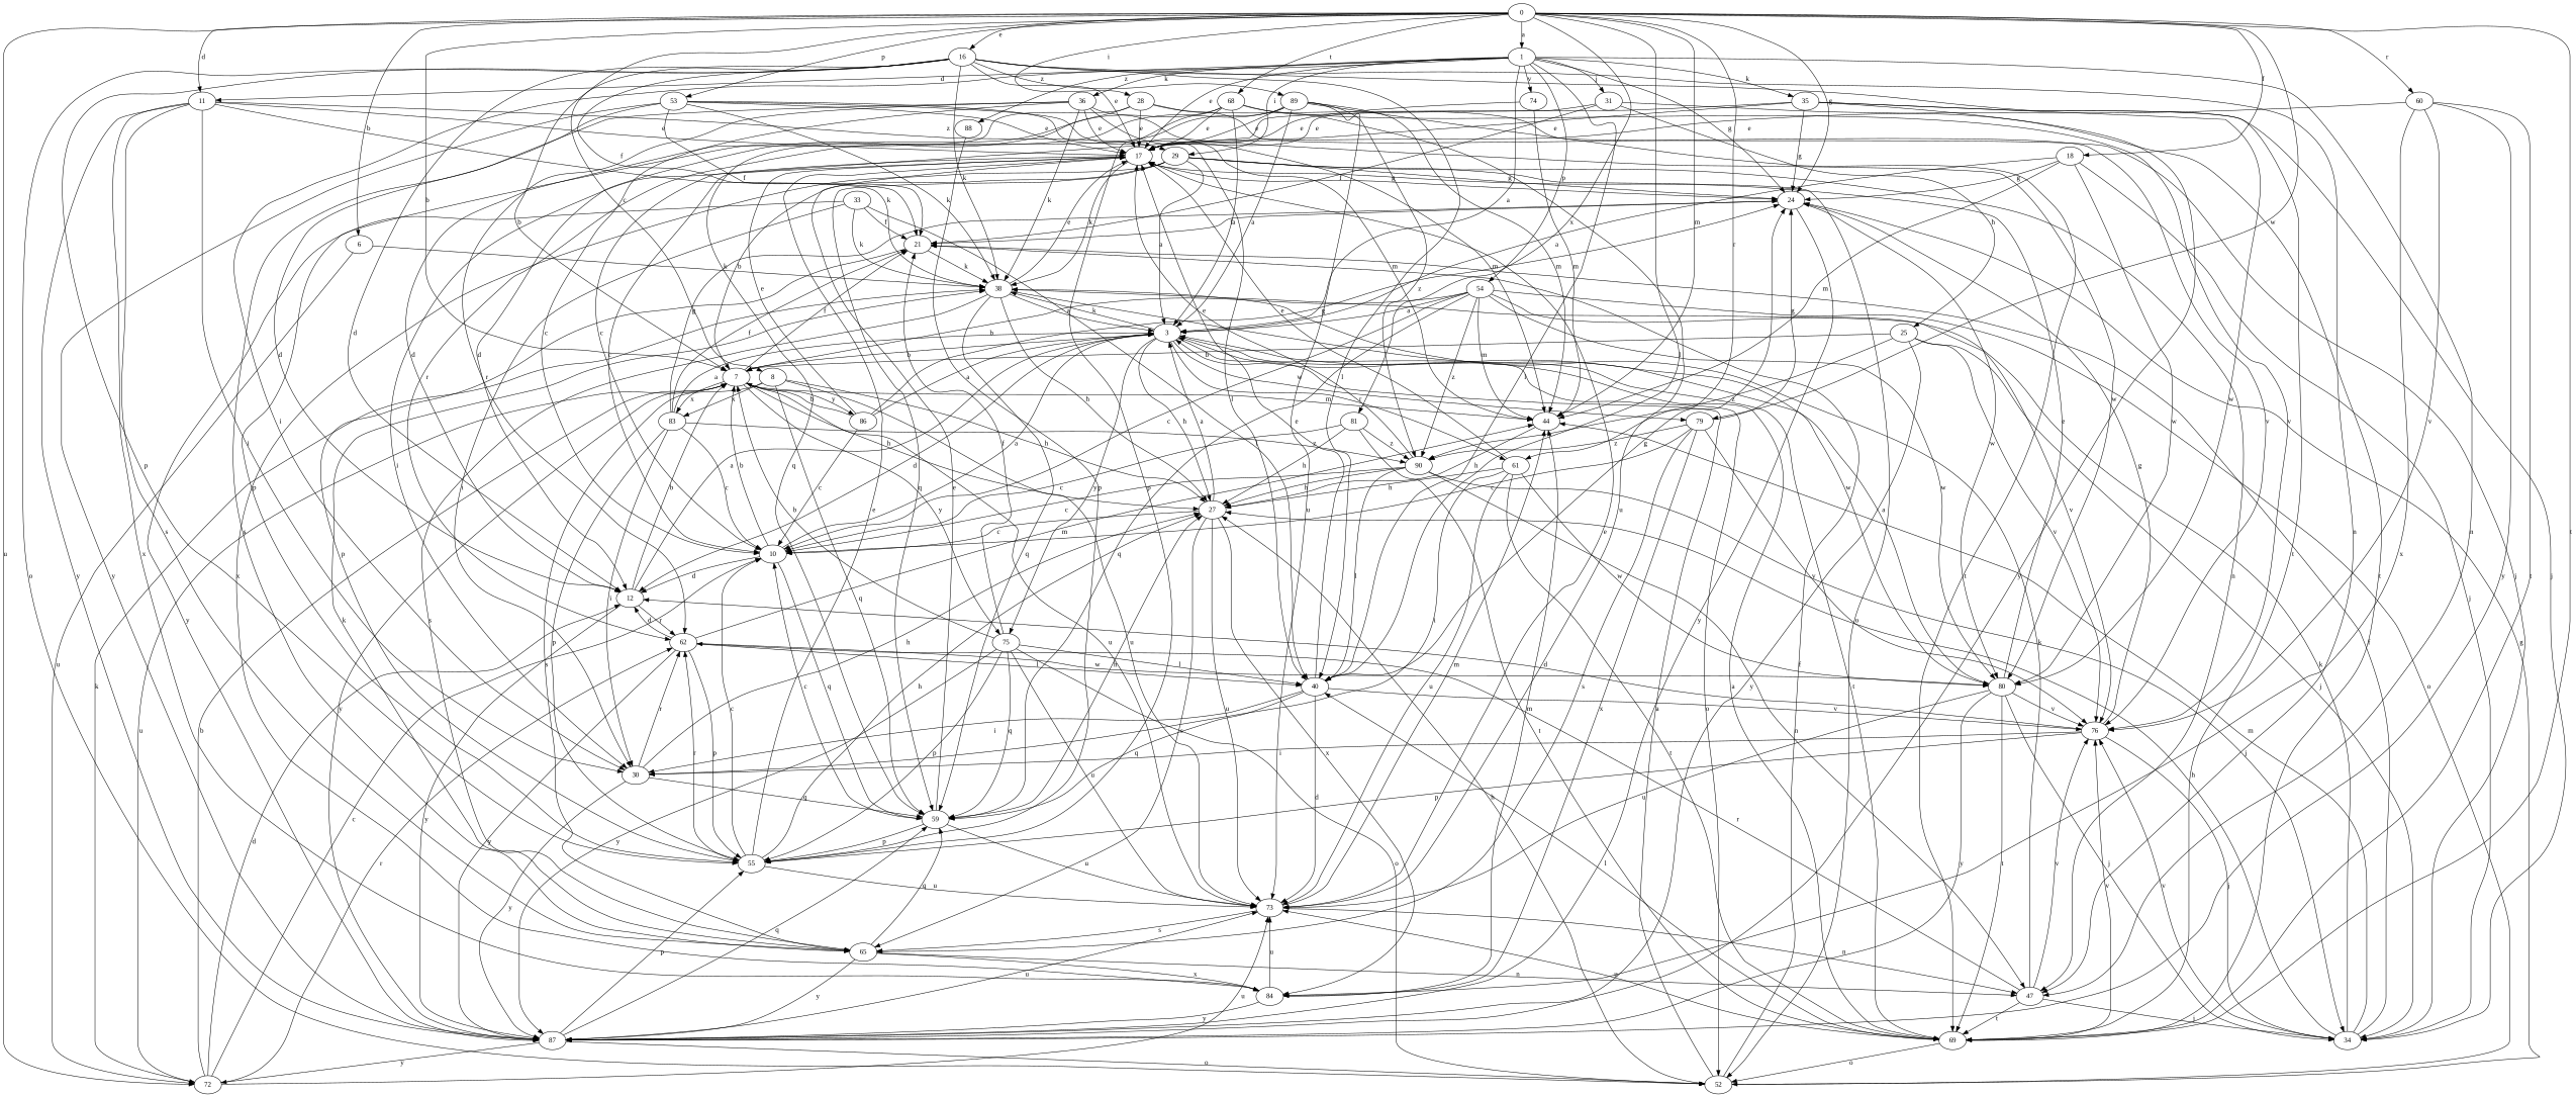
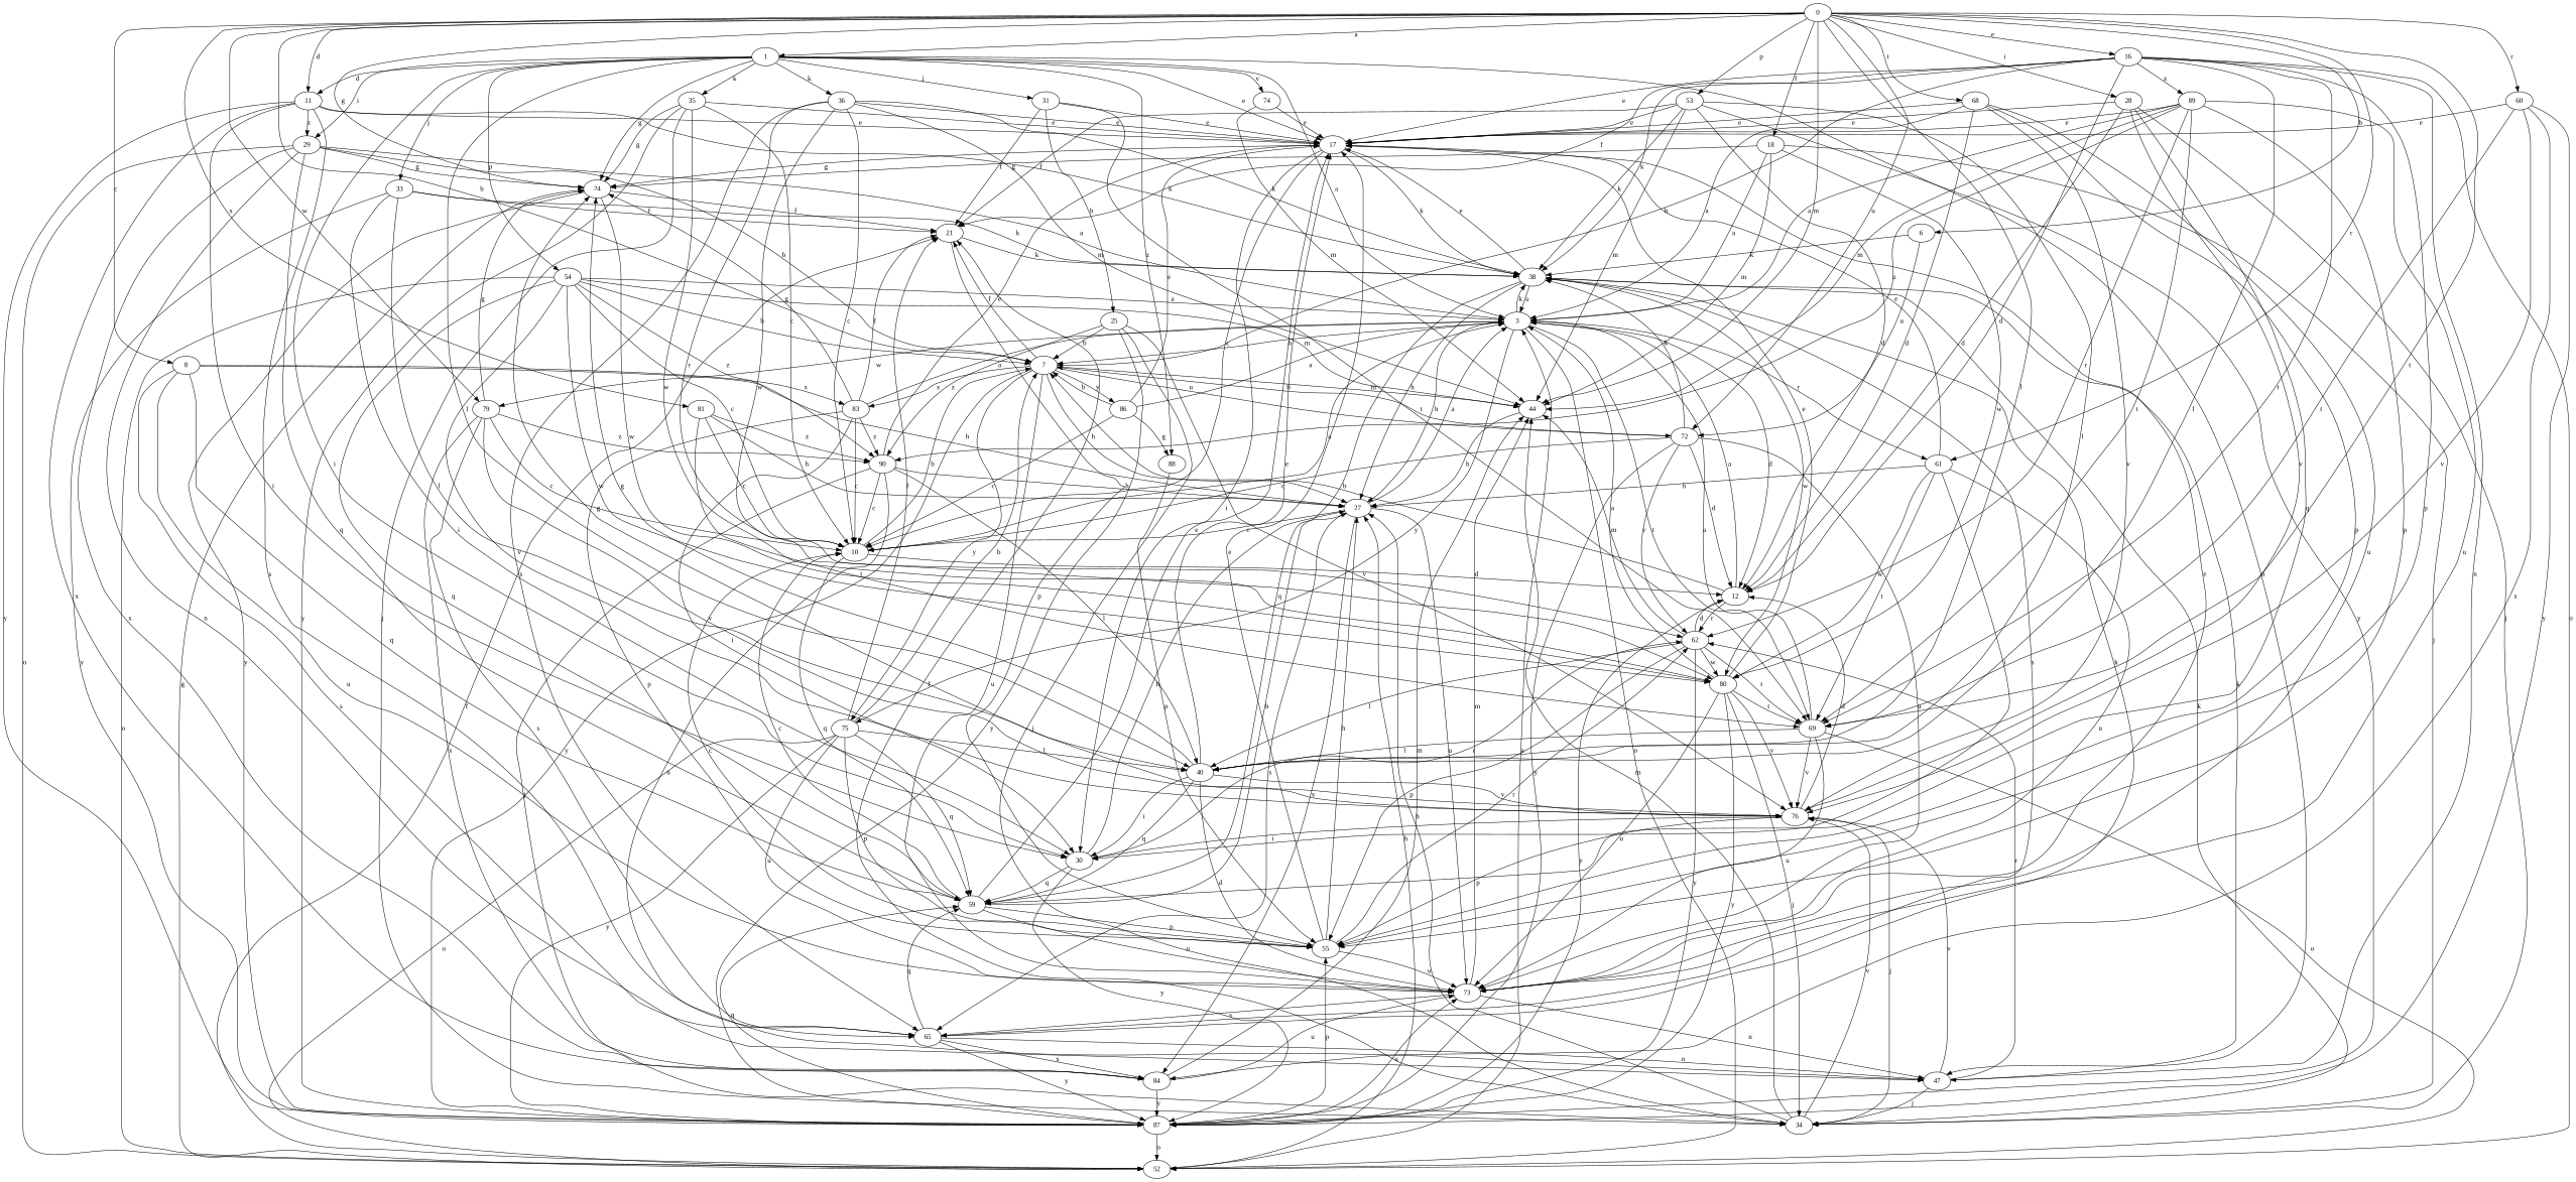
  strict digraph {
    fontname="Liberation Serif"
    node [fontname="Liberation Serif"]
    edge [fontname="Liberation Serif"]
    0
    1
    6
    7
    8
    11
    16
    18
    24
    28
    40
    44
    53
    60
    61
    68
    69
    72
    79
    81
    3
    17
    29
    30
    31
    33
    35
    36
    47
    54
    74
    88
    38
    27
    n35 [label=75]
    21
    73
    83
    86
    87
    59
    65
    84
    n44 [label=12]
    52
    89
    55
    34
    80
    76
    10
    62
    90
    25
    0 -> 1 [label=a]
    0 -> 6 [label=b]
    0 -> 7 [label=b]
    0 -> 8 [label=c]
    0 -> 11 [label=d]
    0 -> 16 [label=e]
    0 -> 18 [label=f]
    0 -> 24 [label=g]
    0 -> 28 [label=i]
    0 -> 40 [label=l]
    0 -> 44 [label=m]
    0 -> 53 [label=p]
    0 -> 60 [label=r]
    0 -> 61 [label=r]
    0 -> 68 [label=t]
    0 -> 69 [label=t]
    0 -> 72 [label=u]
    0 -> 79 [label=w]
    0 -> 81 [label=x]
    1 -> 11 [label=d]
    1 -> 24 [label=g]
    1 -> 40 [label=l]
    1 -> 3 [label=a]
    1 -> 17 [label=e]
    1 -> 29 [label=i]
    1 -> 30 [label=i]
    1 -> 31 [label=j]
+   1 -> 33 [label=j]
    1 -> 35 [label=k]
    1 -> 36 [label=k]
    1 -> 47 [label=n]
    1 -> 54 [label=p]
    1 -> 74 [label=v]
    1 -> 88 [label=z]
    6 -> 72 [label=u]
    6 -> 38 [label=k]
    7 -> 44 [label=m]
    7 -> 72 [label=u]
    7 -> 27 [label=h]
    7 -> n35 [label=y]
    7 -> 21 [label=f]
    7 -> 73 [label=u]
    7 -> 83 [label=x]
    7 -> 86 [label=y]
    7 -> 87 [label=y]
    8 -> 27 [label=h]
    8 -> 73 [label=u]
    8 -> 83 [label=x]
    8 -> 59 [label=q]
    8 -> 65 [label=s]
    11 -> 17 [label=e]
    11 -> 29 [label=z]
    11 -> 30 [label=i]
    11 -> 38 [label=k]
    11 -> 87 [label=y]
    11 -> 65 [label=s]
    11 -> 84 [label=x]
    16 -> 7 [label=b]
    16 -> 40 [label=l]
    16 -> 69 [label=t]
    16 -> 17 [label=e]
    16 -> 47 [label=n]
    16 -> 38 [label=k]
    16 -> 21 [label=f]
    16 -> n44 [label=d]
    16 -> 52 [label=o]
    16 -> 89 [label=z]
    16 -> 55 [label=p]
    18 -> 24 [label=g]
    18 -> 44 [label=m]
    18 -> 3 [label=a]
    18 -> 34 [label=j]
    18 -> 80 [label=w]
    24 -> 21 [label=f]
    24 -> 87 [label=y]
    24 -> 80 [label=w]
    28 -> 17 [label=e]
    28 -> 59 [label=q]
    28 -> n44 [label=d]
    28 -> 34 [label=j]
    28 -> 76 [label=v]
    40 -> 24 [label=g]
    40 -> 17 [label=e]
    40 -> 30 [label=i]
    40 -> 73 [label=d]
    40 -> 59 [label=q]
    40 -> 76 [label=v]
    44 -> 27 [label=h]
    53 -> 40 [label=l]
    53 -> 44 [label=m]
    53 -> 17 [label=e]
    53 -> 38 [label=k]
    53 -> 21 [label=f]
    53 -> 87 [label=y]
    53 -> n44 [label=d]
    60 -> 69 [label=t]
    60 -> 17 [label=e]
    60 -> 87 [label=y]
    60 -> 84 [label=x]
    60 -> 76 [label=v]
    61 -> 69 [label=t]
    61 -> 17 [label=e]
    61 -> 30 [label=i]
    61 -> 27 [label=h]
    61 -> 73 [label=u]
    61 -> 80 [label=w]
    68 -> 3 [label=a]
    68 -> 17 [label=e]
    68 -> 73 [label=u]
    68 -> n44 [label=d]
    68 -> 55 [label=p]
    68 -> 76 [label=v]
    69 -> 40 [label=l]
    69 -> 3 [label=a]
    69 -> 73 [label=u]
    69 -> 52 [label=o]
    69 -> 76 [label=v]
    72 -> 7 [label=b]
    72 -> 38 [label=k]
    72 -> 73 [label=u]
-   87 -> 72 [label=y]
+   72 -> 87 [label=y]
    72 -> n44 [label=d]
    72 -> 10 [label=c]
    72 -> 62 [label=r]
    79 -> 24 [label=g]
    79 -> 65 [label=s]
    79 -> 84 [label=x]
    79 -> 76 [label=v]
    79 -> 10 [label=c]
    79 -> 90 [label=z]
    81 -> 69 [label=t]
    81 -> 27 [label=h]
    81 -> 10 [label=c]
    81 -> 90 [label=z]
    3 -> 7 [label=b]
    3 -> 61 [label=r]
    3 -> 69 [label=t]
    3 -> 79 [label=w]
    3 -> 38 [label=k]
    3 -> 27 [label=h]
    3 -> n35 [label=y]
    3 -> n44 [label=d]
    3 -> 52 [label=o]
    17 -> 24 [label=g]
    17 -> 30 [label=i]
    17 -> 38 [label=k]
    17 -> 10 [label=c]
    29 -> 7 [label=b]
    29 -> 24 [label=g]
    29 -> 3 [label=a]
    29 -> 47 [label=n]
    29 -> 59 [label=q]
    29 -> 84 [label=x]
    29 -> 52 [label=o]
    30 -> 27 [label=h]
    30 -> 87 [label=y]
    30 -> 59 [label=q]
    30 -> 62 [label=r]
    31 -> 69 [label=t]
    31 -> 17 [label=e]
    31 -> 21 [label=f]
    31 -> 25 [label=h]
    33 -> 40 [label=l]
    33 -> 30 [label=i]
    33 -> 38 [label=k]
    33 -> 21 [label=f]
    33 -> 87 [label=y]
    35 -> 24 [label=g]
    35 -> 17 [label=e]
    35 -> 87 [label=y]
    35 -> 34 [label=j]
    35 -> 80 [label=w]
    35 -> 10 [label=c]
    36 -> 44 [label=m]
    36 -> 17 [label=e]
    36 -> 38 [label=k]
    36 -> 65 [label=s]
    36 -> 80 [label=w]
    36 -> 10 [label=c]
    36 -> 62 [label=r]
-   47 -> 69 [label=t]
+   62 -> 69 [label=t]
    47 -> 38 [label=k]
    47 -> 34 [label=j]
    47 -> 76 [label=v]
    47 -> 62 [label=r]
    54 -> 7 [label=b]
    54 -> 44 [label=m]
    54 -> 3 [label=a]
    54 -> 59 [label=q]
    54 -> 52 [label=o]
    54 -> 80 [label=w]
    54 -> 76 [label=v]
    54 -> 10 [label=c]
    54 -> 90 [label=z]
    74 -> 44 [label=m]
    74 -> 17 [label=e]
    88 -> 55 [label=p]
    38 -> 3 [label=a]
    38 -> 17 [label=e]
    38 -> 27 [label=h]
    38 -> 59 [label=q]
    38 -> 65 [label=s]
    38 -> 80 [label=w]
    27 -> 3 [label=a]
    27 -> 73 [label=u]
    27 -> 65 [label=s]
    27 -> 84 [label=x]
    27 -> 10 [label=c]
    n35 -> 7 [label=b]
    n35 -> 40 [label=l]
    n35 -> 21 [label=f]
    n35 -> 73 [label=u]
    n35 -> 87 [label=y]
    n35 -> 59 [label=q]
    n35 -> 52 [label=o]
    n35 -> 55 [label=p]
    21 -> 38 [label=k]
    21 -> 55 [label=p]
    73 -> 44 [label=m]
    73 -> 17 [label=e]
    73 -> 47 [label=n]
    73 -> 65 [label=s]
    83 -> 24 [label=g]
    83 -> 3 [label=a]
    83 -> 30 [label=i]
    83 -> 21 [label=f]
    83 -> 55 [label=p]
    83 -> 10 [label=c]
    83 -> 90 [label=z]
    86 -> 7 [label=b]
-   86 -> 24 [label=g]
+   86 -> 88 [label=g]
    86 -> 3 [label=a]
    86 -> 17 [label=e]
    86 -> 10 [label=c]
    87 -> 73 [label=u]
    87 -> 59 [label=q]
    87 -> 52 [label=o]
    87 -> 55 [label=p]
    59 -> 17 [label=e]
    59 -> 27 [label=h]
    59 -> 73 [label=u]
    59 -> 55 [label=p]
    59 -> 10 [label=c]
    65 -> 47 [label=n]
    65 -> 38 [label=k]
    65 -> 87 [label=y]
    65 -> 59 [label=q]
    65 -> 84 [label=x]
    84 -> 44 [label=m]
    84 -> 73 [label=u]
    84 -> 87 [label=y]
    n44 -> 7 [label=b]
    n44 -> 3 [label=a]
    n44 -> 87 [label=y]
    n44 -> 62 [label=r]
    52 -> 24 [label=g]
    52 -> 3 [label=a]
    52 -> 27 [label=h]
    52 -> 21 [label=f]
    89 -> 44 [label=m]
    89 -> 69 [label=t]
    89 -> 3 [label=a]
    89 -> 17 [label=e]
    89 -> 73 [label=u]
    89 -> 55 [label=p]
    89 -> 62 [label=r]
    89 -> 90 [label=z]
    55 -> 17 [label=e]
    55 -> 27 [label=h]
    55 -> 73 [label=u]
    55 -> 10 [label=c]
    55 -> 62 [label=r]
    34 -> 44 [label=m]
    34 -> 38 [label=k]
    34 -> 27 [label=h]
    34 -> 21 [label=f]
    34 -> 76 [label=v]
    80 -> 69 [label=t]
    80 -> 3 [label=a]
    80 -> 17 [label=e]
    80 -> 73 [label=u]
    80 -> 87 [label=y]
    80 -> 34 [label=j]
    80 -> 76 [label=v]
    76 -> 24 [label=g]
    76 -> 30 [label=i]
    76 -> n44 [label=d]
    76 -> 55 [label=p]
    76 -> 34 [label=j]
    10 -> 7 [label=b]
    10 -> 3 [label=a]
    10 -> 59 [label=q]
    10 -> n44 [label=d]
    62 -> 40 [label=l]
    62 -> 44 [label=m]
    62 -> 87 [label=y]
    62 -> n44 [label=d]
    62 -> 55 [label=p]
    62 -> 80 [label=w]
    90 -> 40 [label=l]
    90 -> 17 [label=e]
    90 -> 47 [label=n]
    90 -> 27 [label=h]
    90 -> 34 [label=j]
    90 -> 10 [label=c]
    25 -> 7 [label=b]
    25 -> 87 [label=y]
    25 -> 34 [label=j]
    25 -> 76 [label=v]
    25 -> 90 [label=z]
  }
